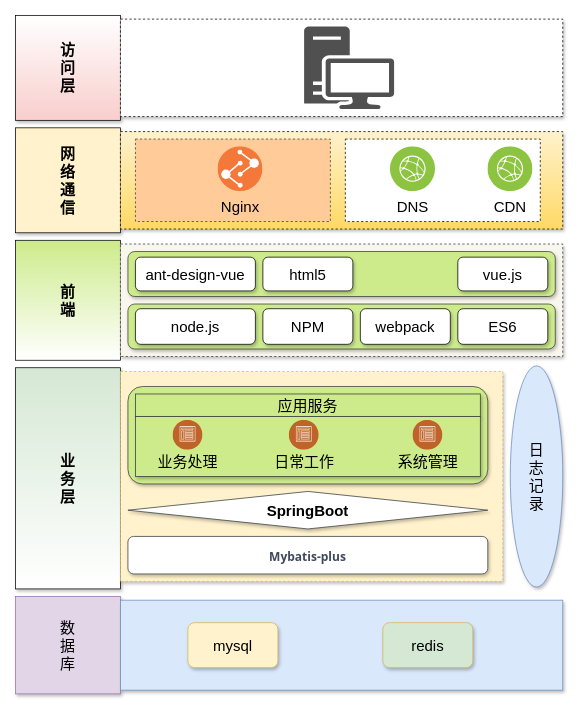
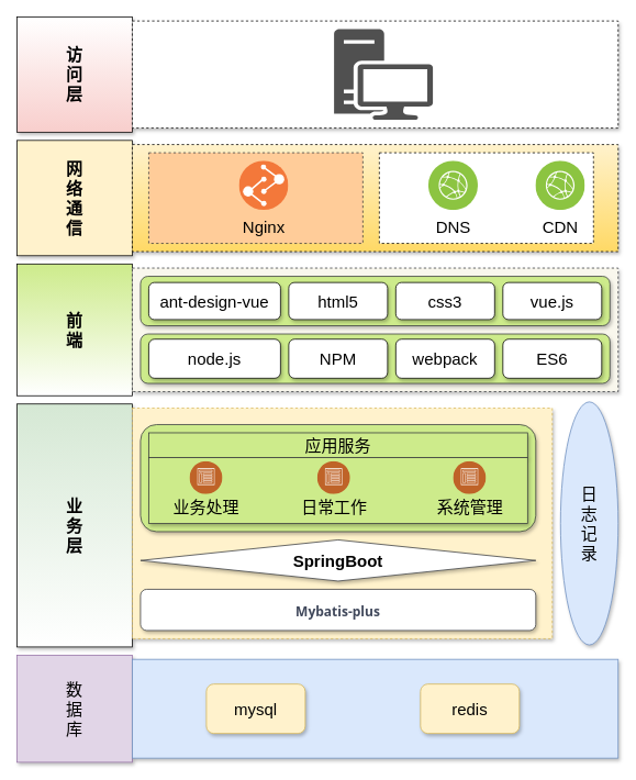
  <mxCell id="0" />
  <mxCell id="1" parent="0" />
  <mxCell id="2" value="访&lt;br style=&quot;font-size: 20px;&quot;&gt;问&lt;br style=&quot;font-size: 20px;&quot;&gt;层" style="whiteSpace=wrap;html=1;aspect=fixed;fillColor=#f8cecc;labelBorderColor=none;labelBackgroundColor=none;fontStyle=1;fontSize=20;gradientColor=#ffffff;rounded=0;shadow=1;sketch=0;glass=0;gradientDirection=north;strokeWidth=1;perimeterSpacing=0;" vertex="1" parent="1"><mxGeometry x="20" y="20" width="140" height="140" as="geometry" /></mxCell>
  <mxCell id="3" value="" style="rounded=0;whiteSpace=wrap;html=1;shadow=1;glass=0;dashed=1;" vertex="1" parent="1"><mxGeometry x="160" y="25" width="590" height="130" as="geometry" /></mxCell>
  <mxCell id="4" value="网&lt;br&gt;络&lt;br&gt;通&lt;br&gt;信" style="rounded=0;whiteSpace=wrap;html=1;shadow=1;glass=0;labelBackgroundColor=none;sketch=0;strokeWidth=1;fontSize=20;fillColor=#fff2cc;fontStyle=1;" vertex="1" parent="1"><mxGeometry x="20" y="170" width="140" height="140" as="geometry" /></mxCell>
  <mxCell id="5" value="" style="rounded=0;whiteSpace=wrap;html=1;shadow=1;glass=0;labelBackgroundColor=none;sketch=0;strokeWidth=1;gradientColor=#ffd966;fontSize=20;fillColor=#fff2cc;dashed=1;" vertex="1" parent="1"><mxGeometry x="160" y="175" width="590" height="130" as="geometry" /></mxCell>
  <mxCell id="6" value="" style="rounded=0;whiteSpace=wrap;html=1;shadow=0;glass=0;labelBackgroundColor=none;sketch=0;strokeWidth=1;fontSize=20;dashed=1;fillColor=#ffcc99;strokeColor=#36393d;" vertex="1" parent="1"><mxGeometry x="180" y="185" width="260" height="110" as="geometry" /></mxCell>
  <mxCell id="7" value="" style="rounded=0;whiteSpace=wrap;html=1;shadow=0;glass=0;labelBackgroundColor=none;sketch=0;strokeWidth=1;gradientColor=#ffffff;fontSize=20;dashed=1;" vertex="1" parent="1"><mxGeometry x="460" y="185" width="260" height="110" as="geometry" /></mxCell>
  <mxCell id="8" value="前&lt;br&gt;端" style="rounded=0;whiteSpace=wrap;html=1;shadow=0;glass=0;labelBackgroundColor=none;sketch=0;strokeWidth=1;fontSize=20;fillColor=#cdeb8b;fontStyle=1;gradientColor=#ffffff;" vertex="1" parent="1"><mxGeometry x="20" y="320" width="140" height="160" as="geometry" /></mxCell>
  <mxCell id="9" value="" style="rounded=0;whiteSpace=wrap;html=1;shadow=1;glass=0;labelBackgroundColor=none;sketch=0;strokeWidth=1;fontSize=20;fillColor=#f9f7ed;strokeColor=#36393D;dashed=1;" vertex="1" parent="1"><mxGeometry x="160" y="325" width="590" height="150" as="geometry" /></mxCell>
  <mxCell id="10" value="" style="pointerEvents=1;shadow=0;dashed=0;html=1;strokeColor=none;fillColor=#505050;labelPosition=center;verticalLabelPosition=bottom;verticalAlign=top;outlineConnect=0;align=center;shape=mxgraph.office.devices.workstation;rounded=0;glass=0;labelBackgroundColor=none;sketch=0;fontSize=20;" vertex="1" parent="1"><mxGeometry x="405" y="35" width="120" height="110" as="geometry" /></mxCell>
  <mxCell id="11" value="" style="aspect=fixed;perimeter=ellipsePerimeter;html=1;align=center;shadow=0;dashed=0;fontColor=#4277BB;labelBackgroundColor=#ffffff;fontSize=12;spacingTop=3;image;image=img/lib/ibm/infrastructure/edge_services.svg;rounded=0;glass=0;sketch=0;strokeWidth=1;gradientColor=#ffffff;" vertex="1" parent="1"><mxGeometry x="520" y="195" width="60" height="60" as="geometry" /></mxCell>
  <mxCell id="12" value="" style="aspect=fixed;perimeter=ellipsePerimeter;html=1;align=center;shadow=0;dashed=0;fontColor=#4277BB;labelBackgroundColor=#ffffff;fontSize=12;spacingTop=3;image;image=img/lib/ibm/infrastructure/edge_services.svg;rounded=0;glass=0;sketch=0;strokeWidth=1;gradientColor=#ffffff;" vertex="1" parent="1"><mxGeometry x="650" y="195" width="60" height="60" as="geometry" /></mxCell>
  <mxCell id="13" value="DNS" style="text;html=1;strokeColor=none;fillColor=none;align=center;verticalAlign=middle;whiteSpace=wrap;rounded=0;shadow=1;glass=0;dashed=1;labelBackgroundColor=none;sketch=0;fontSize=20;" vertex="1" parent="1"><mxGeometry x="530" y="265" width="40" height="20" as="geometry" /></mxCell>
  <mxCell id="14" value="CDN" style="text;html=1;strokeColor=none;fillColor=none;align=center;verticalAlign=middle;whiteSpace=wrap;rounded=0;shadow=1;glass=0;dashed=1;labelBackgroundColor=none;sketch=0;fontSize=20;" vertex="1" parent="1"><mxGeometry x="660" y="265" width="40" height="20" as="geometry" /></mxCell>
  <mxCell id="15" value="" style="aspect=fixed;perimeter=ellipsePerimeter;html=1;align=center;shadow=0;dashed=0;fontColor=#4277BB;labelBackgroundColor=#ffffff;fontSize=12;spacingTop=3;image;image=img/lib/ibm/devops/build_test.svg;rounded=0;glass=0;sketch=0;strokeWidth=1;gradientColor=#ffffff;" vertex="1" parent="1"><mxGeometry x="290" y="195" width="60" height="60" as="geometry" /></mxCell>
  <mxCell id="16" value="Nginx" style="text;html=1;strokeColor=none;fillColor=none;align=center;verticalAlign=middle;whiteSpace=wrap;rounded=0;shadow=1;glass=0;dashed=1;labelBackgroundColor=none;sketch=0;fontSize=20;" vertex="1" parent="1"><mxGeometry x="300" y="265" width="40" height="20" as="geometry" /></mxCell>
  <mxCell id="17" value="" style="rounded=1;whiteSpace=wrap;html=1;shadow=1;glass=0;labelBackgroundColor=none;sketch=0;strokeWidth=1;fontSize=20;fillColor=#cdeb8b;strokeColor=#36393d;" vertex="1" parent="1"><mxGeometry x="170" y="335" width="570" height="60" as="geometry" /></mxCell>
  <mxCell id="18" value="ant-design-vue" style="rounded=1;whiteSpace=wrap;html=1;shadow=1;glass=0;labelBackgroundColor=none;sketch=0;strokeWidth=1;gradientColor=#ffffff;fontSize=20;" vertex="1" parent="1"><mxGeometry x="180" y="342.5" width="160" height="45" as="geometry" /></mxCell>
  <mxCell id="19" value="html5" style="rounded=1;whiteSpace=wrap;html=1;shadow=1;glass=0;labelBackgroundColor=none;sketch=0;strokeWidth=1;gradientColor=#ffffff;fontSize=20;" vertex="1" parent="1"><mxGeometry x="350" y="342.5" width="120" height="45" as="geometry" /></mxCell>
+ <mxCell id="20" value="css3" style="rounded=1;whiteSpace=wrap;html=1;shadow=1;glass=0;labelBackgroundColor=none;sketch=0;strokeWidth=1;gradientColor=#ffffff;fontSize=20;" vertex="1" parent="1"><mxGeometry x="480" y="342.5" width="120" height="45" as="geometry" /></mxCell>
  <mxCell id="21" value="vue.js" style="rounded=1;whiteSpace=wrap;html=1;shadow=1;glass=0;labelBackgroundColor=none;sketch=0;strokeWidth=1;gradientColor=#ffffff;fontSize=20;" vertex="1" parent="1"><mxGeometry x="610" y="342.5" width="120" height="45" as="geometry" /></mxCell>
  <mxCell id="22" value="" style="rounded=1;whiteSpace=wrap;html=1;shadow=1;glass=0;labelBackgroundColor=none;sketch=0;strokeWidth=1;fontSize=20;fillColor=#cdeb8b;strokeColor=#36393d;" vertex="1" parent="1"><mxGeometry x="170" y="405" width="570" height="60" as="geometry" /></mxCell>
  <mxCell id="23" value="node.js" style="rounded=1;whiteSpace=wrap;html=1;shadow=1;glass=0;labelBackgroundColor=none;sketch=0;strokeWidth=1;gradientColor=#ffffff;fontSize=20;" vertex="1" parent="1"><mxGeometry x="180" y="411.25" width="160" height="47.5" as="geometry" /></mxCell>
  <mxCell id="24" value="NPM" style="rounded=1;whiteSpace=wrap;html=1;shadow=1;glass=0;labelBackgroundColor=none;sketch=0;strokeWidth=1;gradientColor=#ffffff;fontSize=20;" vertex="1" parent="1"><mxGeometry x="350" y="411.25" width="120" height="47.5" as="geometry" /></mxCell>
  <mxCell id="25" value="webpack" style="rounded=1;whiteSpace=wrap;html=1;shadow=1;glass=0;labelBackgroundColor=none;sketch=0;strokeWidth=1;gradientColor=#ffffff;fontSize=20;" vertex="1" parent="1"><mxGeometry x="480" y="411.25" width="120" height="47.5" as="geometry" /></mxCell>
  <mxCell id="26" value="ES6" style="rounded=1;whiteSpace=wrap;html=1;shadow=1;glass=0;labelBackgroundColor=none;sketch=0;strokeWidth=1;gradientColor=#ffffff;fontSize=20;" vertex="1" parent="1"><mxGeometry x="610" y="411.25" width="120" height="47.5" as="geometry" /></mxCell>
  <mxCell id="27" value="业&lt;br&gt;务&lt;br&gt;层" style="rounded=0;whiteSpace=wrap;html=1;shadow=1;glass=0;labelBackgroundColor=none;sketch=0;strokeWidth=1;fontSize=20;fillColor=#d5e8d4;gradientColor=#ffffff;fontStyle=1" vertex="1" parent="1"><mxGeometry x="20" y="490" width="140" height="295" as="geometry" /></mxCell>
  <mxCell id="28" value="" style="rounded=0;whiteSpace=wrap;html=1;shadow=1;glass=0;labelBackgroundColor=none;sketch=0;strokeWidth=1;fontSize=20;dashed=1;fillColor=#fff2cc;strokeColor=#d6b656;" vertex="1" parent="1"><mxGeometry x="160" y="495" width="510" height="280" as="geometry" /></mxCell>
  <mxCell id="29" value="" style="rounded=1;whiteSpace=wrap;html=1;shadow=1;glass=0;labelBackgroundColor=none;sketch=0;strokeColor=#36393d;strokeWidth=1;fontSize=20;fillColor=#cdeb8b;" vertex="1" parent="1"><mxGeometry x="170" y="515" width="480" height="130" as="geometry" /></mxCell>
  <mxCell id="30" value="&lt;p class=&quot;MsoNormal&quot;&gt;&lt;span style=&quot;font-family: &amp;quot;segoe ui&amp;quot; ; color: rgb(64 , 72 , 91) ; letter-spacing: 0pt ; font-size: 12pt ; background: rgb(255 , 255 , 255)&quot;&gt;Mybatis-plus&lt;/span&gt;&lt;/p&gt;" style="rounded=1;whiteSpace=wrap;html=1;shadow=1;glass=0;labelBackgroundColor=none;sketch=0;strokeColor=#36393D;strokeWidth=1;gradientColor=none;fontSize=20;fontStyle=1" vertex="1" parent="1"><mxGeometry x="170" y="715" width="480" height="50" as="geometry" /></mxCell>
  <mxCell id="31" value="SpringBoot" style="rhombus;whiteSpace=wrap;html=1;shadow=1;glass=0;labelBackgroundColor=none;sketch=0;strokeColor=#36393D;strokeWidth=1;gradientColor=none;fontSize=20;fontStyle=1;" vertex="1" parent="1"><mxGeometry x="170" y="655" width="480" height="50" as="geometry" /></mxCell>
  <mxCell id="32" value="日&lt;br&gt;志&lt;br&gt;记&lt;br&gt;录" style="ellipse;whiteSpace=wrap;html=1;shadow=1;glass=0;labelBackgroundColor=none;sketch=0;strokeColor=#6c8ebf;strokeWidth=1;fontSize=20;fillColor=#dae8fc;" vertex="1" parent="1"><mxGeometry x="680" y="487.5" width="70" height="295" as="geometry" /></mxCell>
  <mxCell id="33" value="应用服务" style="rounded=0;whiteSpace=wrap;html=1;shadow=1;glass=0;labelBackgroundColor=none;sketch=0;strokeColor=#36393d;strokeWidth=1;fontSize=20;fillColor=#cdeb8b;" vertex="1" parent="1"><mxGeometry x="180" y="525" width="460" height="30" as="geometry" /></mxCell>
  <mxCell id="34" value="" style="rounded=0;whiteSpace=wrap;html=1;shadow=1;glass=0;labelBackgroundColor=none;sketch=0;strokeColor=#36393d;strokeWidth=1;fontSize=20;fillColor=#cdeb8b;" vertex="1" parent="1"><mxGeometry x="180" y="555" width="460" height="80" as="geometry" /></mxCell>
  <mxCell id="35" value="" style="aspect=fixed;perimeter=ellipsePerimeter;html=1;align=center;shadow=0;dashed=0;fontColor=#4277BB;labelBackgroundColor=#ffffff;fontSize=12;spacingTop=3;image;image=img/lib/ibm/social/communities.svg;rounded=0;glass=0;sketch=0;strokeColor=#36393D;strokeWidth=1;gradientColor=none;" vertex="1" parent="1"><mxGeometry x="230" y="560" width="40" height="40" as="geometry" /></mxCell>
  <mxCell id="36" value="" style="aspect=fixed;perimeter=ellipsePerimeter;html=1;align=center;shadow=0;dashed=0;fontColor=#4277BB;labelBackgroundColor=#ffffff;fontSize=12;spacingTop=3;image;image=img/lib/ibm/social/communities.svg;rounded=0;glass=0;sketch=0;strokeColor=#36393D;strokeWidth=1;gradientColor=none;" vertex="1" parent="1"><mxGeometry x="385" y="560" width="40" height="40" as="geometry" /></mxCell>
  <mxCell id="37" value="" style="aspect=fixed;perimeter=ellipsePerimeter;html=1;align=center;shadow=0;dashed=0;fontColor=#4277BB;labelBackgroundColor=#ffffff;fontSize=12;spacingTop=3;image;image=img/lib/ibm/social/communities.svg;rounded=0;glass=0;sketch=0;strokeColor=#36393D;strokeWidth=1;gradientColor=none;" vertex="1" parent="1"><mxGeometry x="550" y="560" width="40" height="40" as="geometry" /></mxCell>
  <mxCell id="38" value="业务处理" style="text;html=1;strokeColor=none;fillColor=none;align=center;verticalAlign=middle;whiteSpace=wrap;rounded=0;shadow=1;glass=0;labelBackgroundColor=none;sketch=0;fontSize=20;" vertex="1" parent="1"><mxGeometry x="200" y="605" width="100" height="20" as="geometry" /></mxCell>
  <mxCell id="39" value="日常工作" style="text;html=1;strokeColor=none;fillColor=none;align=center;verticalAlign=middle;whiteSpace=wrap;rounded=0;shadow=1;glass=0;labelBackgroundColor=none;sketch=0;fontSize=20;" vertex="1" parent="1"><mxGeometry x="362.5" y="600" width="85" height="30" as="geometry" /></mxCell>
  <mxCell id="40" value="系统管理" style="text;html=1;strokeColor=none;fillColor=none;align=center;verticalAlign=middle;whiteSpace=wrap;rounded=0;shadow=1;glass=0;labelBackgroundColor=none;sketch=0;fontSize=20;" vertex="1" parent="1"><mxGeometry x="527.5" y="600" width="85" height="30" as="geometry" /></mxCell>
  <mxCell id="41" value="数&lt;br&gt;据&lt;br&gt;库" style="rounded=0;whiteSpace=wrap;html=1;shadow=1;glass=0;labelBackgroundColor=none;sketch=0;strokeColor=#9673a6;strokeWidth=1;fontSize=20;fillColor=#e1d5e7;" vertex="1" parent="1"><mxGeometry x="20" y="795" width="140" height="130" as="geometry" /></mxCell>
  <mxCell id="42" value="" style="rounded=0;whiteSpace=wrap;html=1;shadow=1;glass=0;labelBackgroundColor=none;sketch=0;strokeColor=#6c8ebf;strokeWidth=1;fillColor=#dae8fc;fontSize=20;" vertex="1" parent="1"><mxGeometry x="160" y="800" width="590" height="120" as="geometry" /></mxCell>
  <mxCell id="43" value="mysql" style="rounded=1;whiteSpace=wrap;html=1;shadow=1;glass=0;labelBackgroundColor=none;sketch=0;strokeColor=#d6b656;strokeWidth=1;fillColor=#fff2cc;fontSize=20;" vertex="1" parent="1"><mxGeometry x="250" y="830" width="120" height="60" as="geometry" /></mxCell>
- <mxCell id="44" value="redis" style="rounded=1;whiteSpace=wrap;html=1;shadow=1;glass=0;labelBackgroundColor=none;sketch=0;strokeColor=#d6b656;strokeWidth=1;fillColor=#d5e8d4;fontSize=20;" vertex="1" parent="1"><mxGeometry x="510" y="830" width="120" height="60" as="geometry" /></mxCell>
+ <mxCell id="44" value="redis" style="rounded=1;whiteSpace=wrap;html=1;shadow=1;glass=0;labelBackgroundColor=none;sketch=0;strokeColor=#d6b656;strokeWidth=1;fillColor=#fff2cc;fontSize=20;" vertex="1" parent="1"><mxGeometry x="510" y="830" width="120" height="60" as="geometry" /></mxCell>
